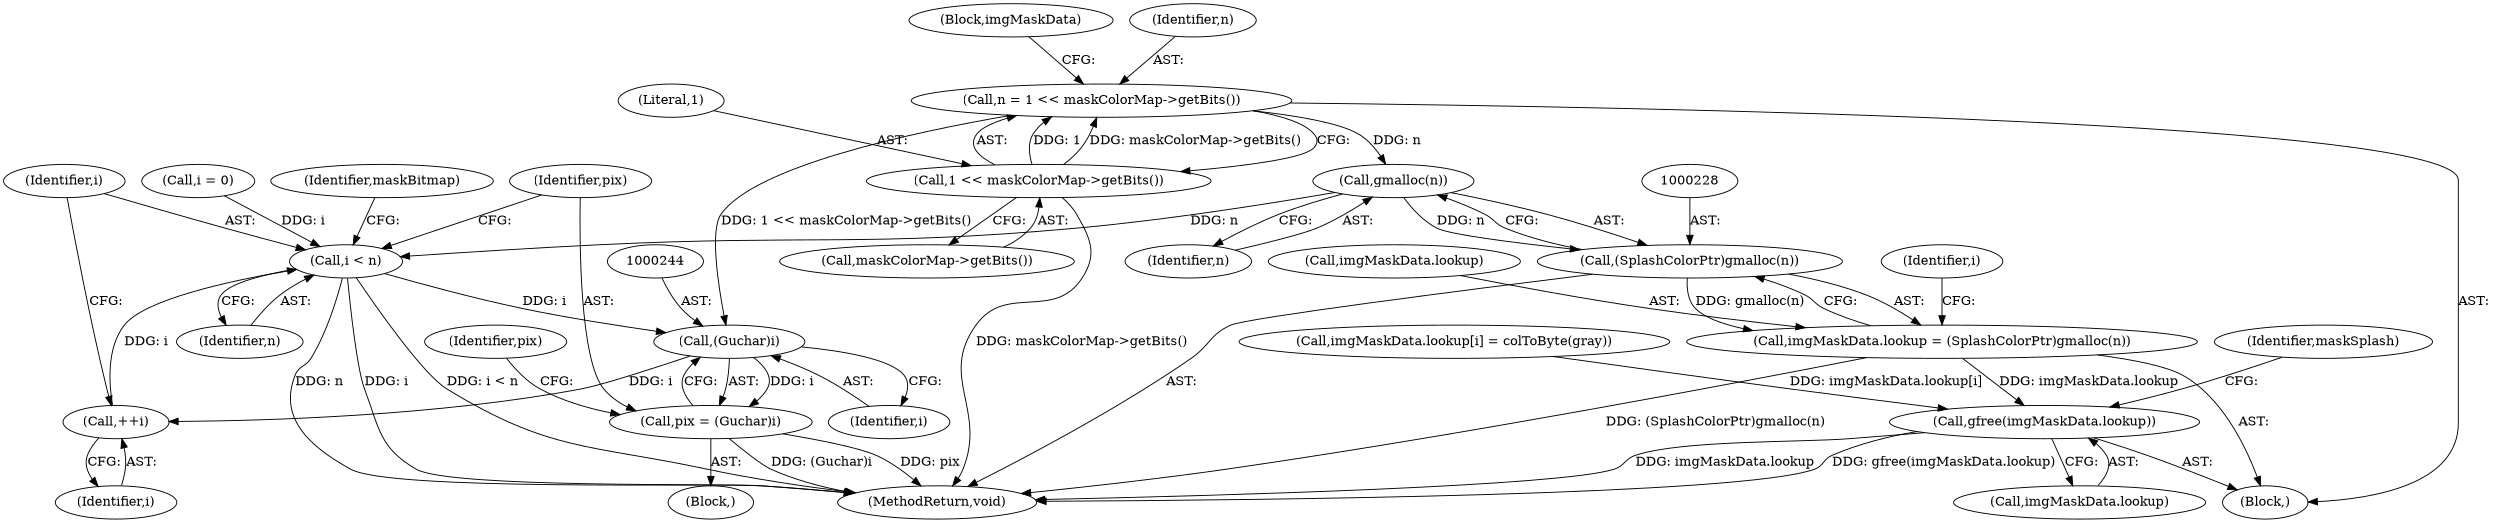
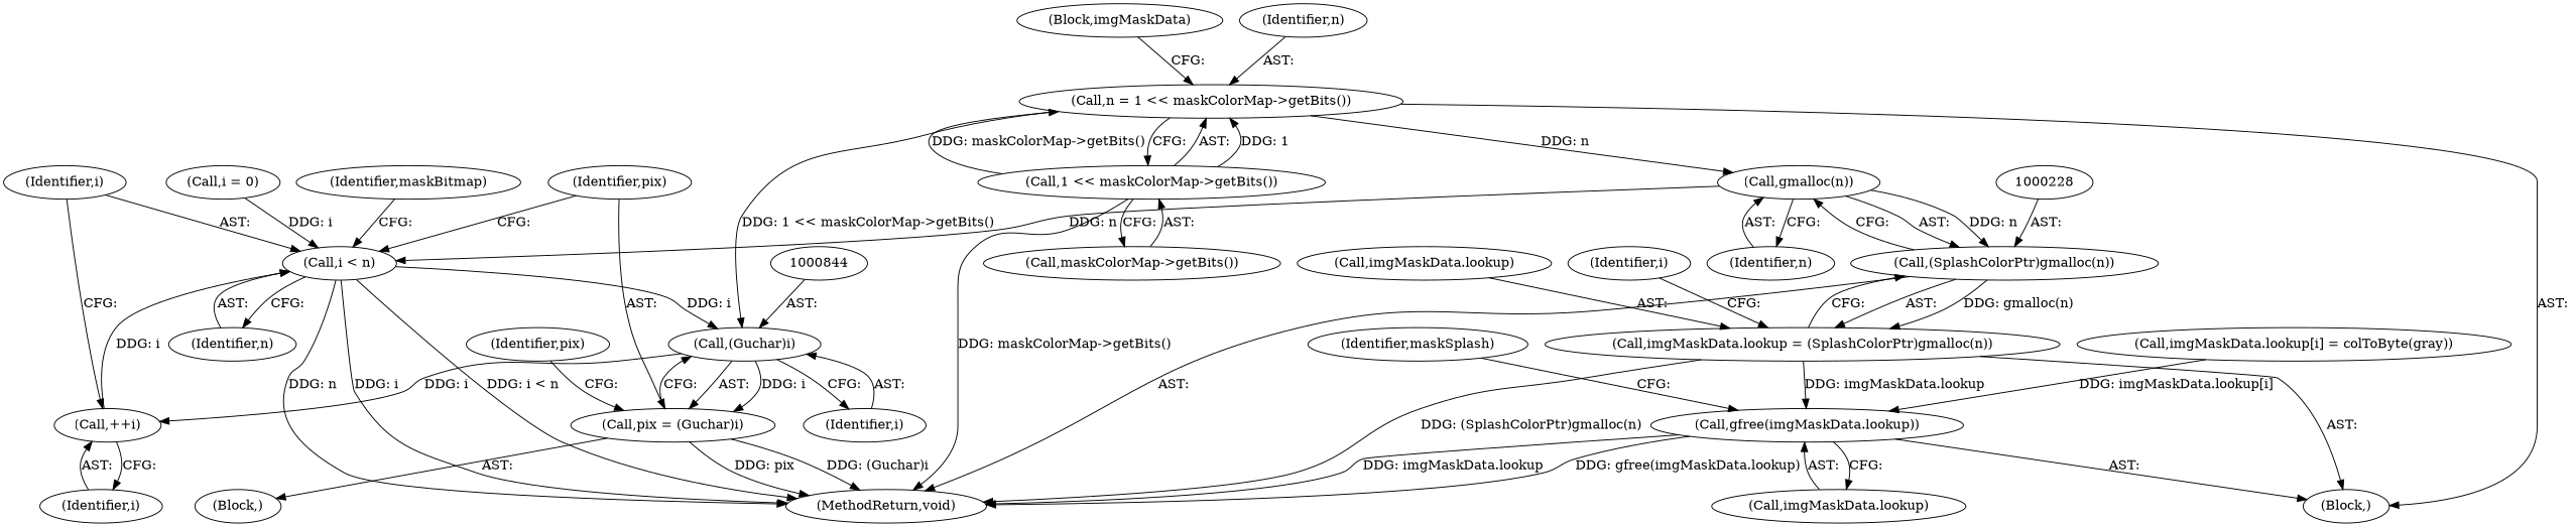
  digraph {
    n1 [label="(Call,gmalloc(n))"]
    n2 [label="(Call,(SplashColorPtr)gmalloc(n))"]
    n3 [label="(Call,i < n)"]
    n4 [label="(Identifier,n)"]
    n5 [label="(MethodReturn,void)"]
    n6 [label="(Call,imgMaskData.lookup = (SplashColorPtr)gmalloc(n))"]
    n7 [label="(Call,(Guchar)i)"]
    n8 [label="(Identifier,n)"]
    n9 [label="(Call,n = 1 << maskColorMap->getBits())"]
    n10 [label="(Call,1 << maskColorMap->getBits())"]
    n11 [label="(Block,)"]
    n12 [label="(Call,maskColorMap->getBits())"]
    n13 [label="(Call,gfree(imgMaskData.lookup))"]
    n14 [label="(Call,imgMaskData.lookup)"]
    n15 [label="(Call,++i)"]
    n16 [label="(Call,pix = (Guchar)i)"]
    n17 [label="(Identifier,i)"]
    n18 [label="(Identifier,i)"]
    n19 [label="(Block,)"]
    n20 [label="(Identifier,pix)"]
    n21 [label="(Call,imgMaskData.lookup)"]
-   n22 [label="(Literal,1)"]
    n23 [label="(Call,i = 0)"]
    n24 [label="(Block,imgMaskData)"]
    n25 [label="(Identifier,pix)"]
    n26 [label="(Call,imgMaskData.lookup[i] = colToByte(gray))"]
    n27 [label="(Identifier,n)"]
    n28 [label="(Identifier,maskSplash)"]
    n29 [label="(Identifier,i)"]
    n30 [label="(Identifier,maskBitmap)"]
    n31 [label="(Identifier,i)"]
    1000228
-   1000244
+   1000244 [label=1000844]
    n1 -> n2 [label="AST: "]
    n1 -> n2 [label="DDG: n"]
    n1 -> n3 [label="DDG: n"]
    n1 -> n4 [label="CFG: "]
    n2 -> n1 [label="CFG: "]
    n2 -> n5 [label="AST: "]
    n2 -> n6 [label="AST: "]
    n2 -> n6 [label="DDG: gmalloc(n)"]
    n3 -> n5 [label="DDG: n"]
    n3 -> n5 [label="DDG: i"]
    n3 -> n5 [label="DDG: i < n"]
    n3 -> n7 [label="DDG: i"]
    n3 -> n8 [label="CFG: "]
    n4 -> n1 [label="AST: "]
    n6 -> n2 [label="CFG: "]
    n6 -> n5 [label="DDG: (SplashColorPtr)gmalloc(n)"]
    n6 -> n11 [label="AST: "]
    n6 -> n13 [label="DDG: imgMaskData.lookup"]
    n7 -> n15 [label="DDG: i"]
    n7 -> n16 [label="AST: "]
    n7 -> n16 [label="DDG: i"]
    n7 -> n17 [label="CFG: "]
    n8 -> n3 [label="AST: "]
    n9 -> n1 [label="DDG: n"]
    n9 -> n7 [label="DDG: 1 << maskColorMap->getBits()"]
    n9 -> n10 [label="CFG: "]
    n9 -> n11 [label="AST: "]
    n10 -> n5 [label="DDG: maskColorMap->getBits()"]
    n10 -> n9 [label="AST: "]
    n10 -> n9 [label="DDG: 1"]
    n10 -> n9 [label="DDG: maskColorMap->getBits()"]
    n10 -> n12 [label="CFG: "]
    n12 -> n10 [label="AST: "]
    n13 -> n5 [label="DDG: imgMaskData.lookup"]
    n13 -> n5 [label="DDG: gfree(imgMaskData.lookup)"]
    n13 -> n11 [label="AST: "]
    n13 -> n14 [label="CFG: "]
    n14 -> n13 [label="AST: "]
    n15 -> n3 [label="DDG: i"]
    n15 -> n18 [label="CFG: "]
    n16 -> n5 [label="DDG: pix"]
    n16 -> n5 [label="DDG: (Guchar)i"]
    n16 -> n7 [label="CFG: "]
    n16 -> n19 [label="AST: "]
    n17 -> n7 [label="AST: "]
    n18 -> n15 [label="AST: "]
    n20 -> n3 [label="CFG: "]
    n20 -> n16 [label="AST: "]
    n21 -> n6 [label="AST: "]
-   n22 -> n10 [label="AST: "]
    n23 -> n3 [label="DDG: i"]
    n24 -> n9 [label="CFG: "]
    n25 -> n16 [label="CFG: "]
    n26 -> n13 [label="DDG: imgMaskData.lookup[i]"]
    n27 -> n9 [label="AST: "]
    n28 -> n13 [label="CFG: "]
    n29 -> n6 [label="CFG: "]
    n30 -> n3 [label="CFG: "]
    n31 -> n3 [label="AST: "]
    n31 -> n15 [label="CFG: "]
    1000228 -> n2 [label="AST: "]
    1000244 -> n7 [label="AST: "]
  }
